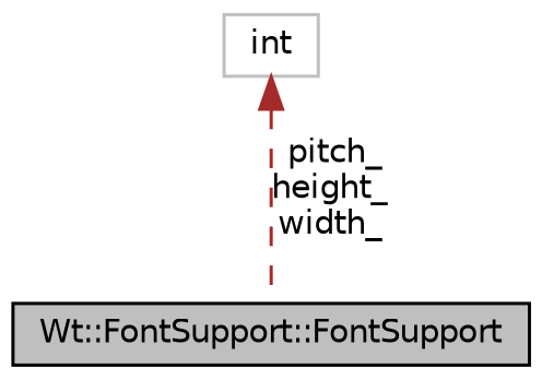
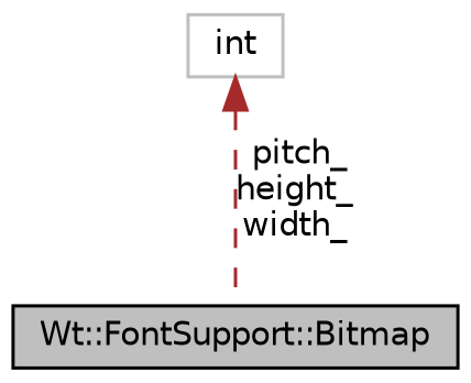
  digraph {
    node [fontname=Helvetica fontsize=10 shape=record style=filled]
-   n1 [color=black fillcolor=grey75 fontcolor=black height=0.2 label="Wt::FontSupport::FontSupport" width=0.4]
+   n1 [color=black fillcolor=grey75 fontcolor=black height=0.2 label="Wt::FontSupport::Bitmap" width=0.4]
    n2 [color=grey75 fillcolor=white height=0.2 label=int width=0.4]
    n2 -> n1 [color=brown dir=back fontname=Helvetica fontsize=10 label=" pitch_\nheight_\nwidth_" labelfontname=Helvetica labelfontsize=10 style=dashed]
  }
